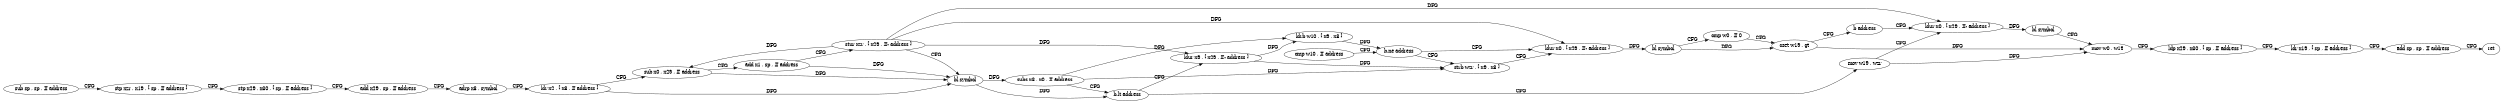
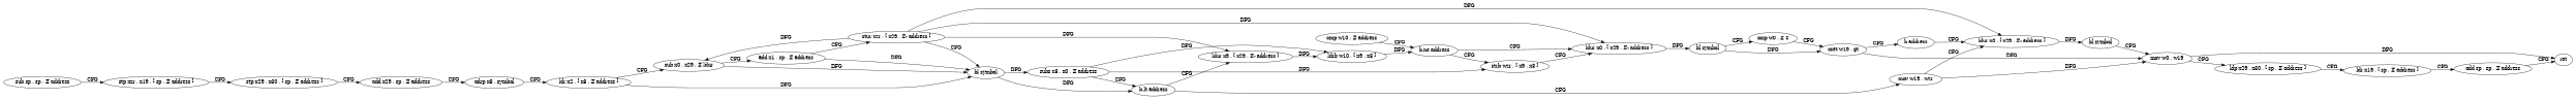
  digraph {
    rankdir=LR
    n1 [label="sub sp , sp , # address"]
    n2 [label="stp xzr , x19 , [ sp , # address ]"]
    n3 [label="stp x29 , x30 , [ sp , # address ]"]
    n4 [label="add x29 , sp , # address"]
    n5 [label="add x1 , sp , # address"]
    n6 [label="bl symbol"]
    n7 [label="stur xzr , [ x29 , #- address ]"]
    n8 [label="adrp x8 , symbol"]
    n9 [label="ldr x2 , [ x8 , # address ]"]
-   n10 [label="sub x0 , x29 , # address"]
+   n10 [label="sub x0 , x29 , # ldur"]
    n11 [label="subs x8 , x0 , # address"]
    n12 [label="b.lt address"]
    n13 [label="ldur x9 , [ x29 , #- address ]"]
    n14 [label="ldur x0 , [ x29 , #- address ]"]
    n15 [label="ldur x0 , [ x29 , #- address ]"]
    n16 [label="ldrb w10 , [ x9 , x8 ]"]
    n17 [label="strb wzr , [ x9 , x8 ]"]
    n18 [label="bl symbol"]
    n19 [label="bl symbol"]
    n20 [label="mov w19 , wzr"]
    n21 [label="b.ne address"]
    n22 [label="mov w0 , w19"]
    n23 [label="ldp x29 , x30 , [ sp , # address ]"]
    n24 [label=ret]
    n25 [label="cmp w10 , # address"]
    n26 [label="cmp w0 , # 0"]
    n27 [label="cset w19 , gt"]
    n28 [label="b address"]
    n29 [label="ldr x19 , [ sp , # address ]"]
    n30 [label="add sp , sp , # address"]
    n1 -> n2 [label=CFG]
    n2 -> n3 [label=CFG]
    n3 -> n4 [label=CFG]
    n4 -> n8 [label=CFG]
    n5 -> n6 [label=DFG]
    n5 -> n7 [label=CFG]
    n6 -> n11 [label=DFG]
    n6 -> n12 [label=DFG]
    n7 -> n6 [label=CFG]
    n7 -> n10 [label=DFG]
    n7 -> n13 [label=DFG]
    n7 -> n14 [label=DFG]
    n7 -> n15 [label=DFG]
    n8 -> n9 [label=CFG]
    n9 -> n6 [label=DFG]
    n9 -> n10 [label=CFG]
    n10 -> n5 [label=CFG]
    n10 -> n6 [label=DFG]
    n11 -> n12 [label=CFG]
    n11 -> n16 [label=DFG]
    n11 -> n17 [label=DFG]
    n12 -> n13 [label=CFG]
    n12 -> n20 [label=CFG]
    n13 -> n16 [label=DFG]
-   n13 -> n17 [label=DFG]
    n14 -> n18 [label=DFG]
    n15 -> n19 [label=DFG]
    n16 -> n21 [label=DFG]
    n17 -> n15 [label=CFG]
    n18 -> n22 [label=CFG]
    n19 -> n26 [label=CFG]
    n19 -> n27 [label=DFG]
    n20 -> n14 [label=CFG]
    n20 -> n22 [label=DFG]
    n21 -> n15 [label=CFG]
    n21 -> n17 [label=CFG]
    n22 -> n23 [label=CFG]
+   n22 -> n24 [label=DFG]
    n23 -> n29 [label=CFG]
    n25 -> n21 [label=CFG]
    n26 -> n27 [label=CFG]
    n27 -> n22 [label=DFG]
    n27 -> n28 [label=CFG]
    n28 -> n14 [label=CFG]
    n29 -> n30 [label=CFG]
    n30 -> n24 [label=CFG]
  }
